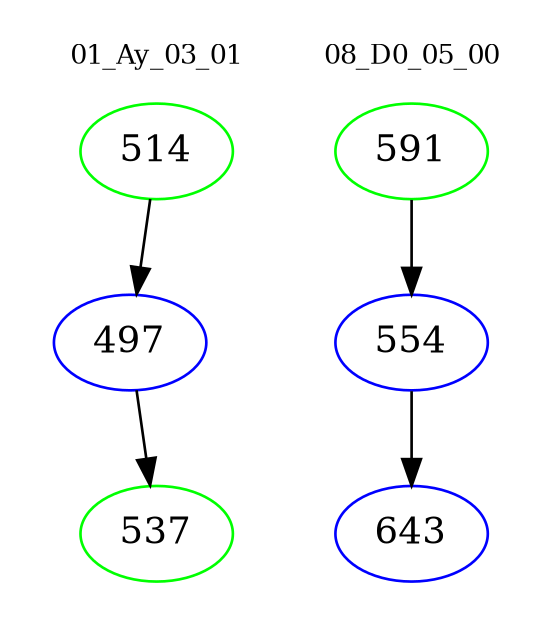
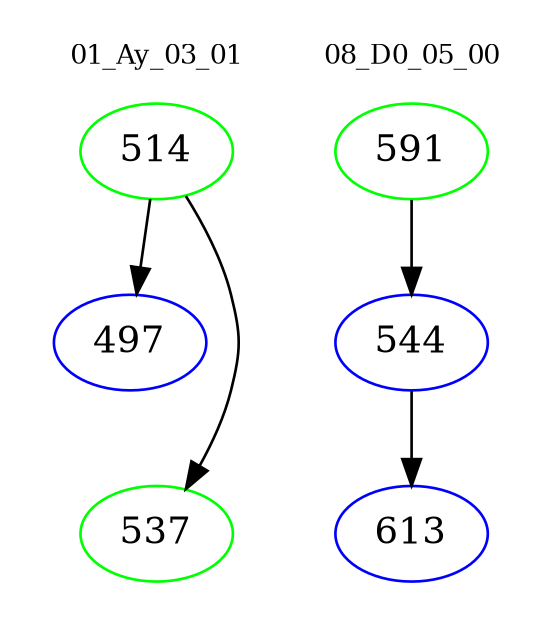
  digraph {
    node [color=green]
    edge [color=black]
    n1 [label=514]
    n2 [color=blue label=497]
    n3 [label=537]
    n4 [label=591]
-   n5 [color=blue label=554]
-   n6 [color=blue label=643]
+   n5 [color=blue label=544]
+   n6 [color=blue label=613]
    subgraph cluster_1 {
      color=white
      fontsize=10
      label="01_Ay_03_01"
      n1
      n2
      n3
    }
    subgraph cluster_2 {
      color=white
      fontsize=10
      label="08_D0_05_00"
      n4
      n5
      n6
    }
    n1 -> n2
-   n2 -> n3
+   n1 -> n3
    n4 -> n5
    n5 -> n6
  }
